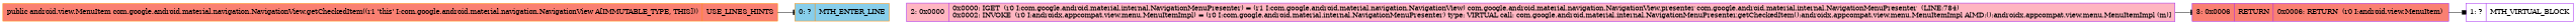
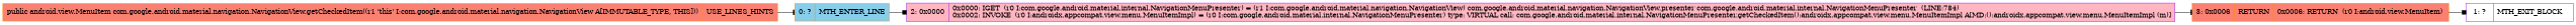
  digraph {
    rankdir=LR
    node [color=darkorange fillcolor=salmon shape=record style=filled]
    edge [arrowhead=box]
    n1 [fillcolor=skyblue label="{0\:\ ?|MTH_ENTER_LINE\l}"]
    n2 [color=purple fillcolor=lightpink label="{2\:\ 0x0000|0x0000: IGET  (r0 I:com.google.android.material.internal.NavigationMenuPresenter) = (r1 I:com.google.android.material.navigation.NavigationView) com.google.android.material.navigation.NavigationView.presenter com.google.android.material.internal.NavigationMenuPresenter  (LINE:784)\l0x0002: INVOKE  (r0 I:androidx.appcompat.view.menu.MenuItemImpl) = (r0 I:com.google.android.material.internal.NavigationMenuPresenter) type: VIRTUAL call: com.google.android.material.internal.NavigationMenuPresenter.getCheckedItem():androidx.appcompat.view.menu.MenuItemImpl A[MD:():androidx.appcompat.view.menu.MenuItemImpl (m)]\l}"]
-   n3 [color=purple label="{3\:\ 0x0006|RETURN\l|0x0006: RETURN  (r0 I:android.view.MenuItem) \l}"]
-   n4 [color=purple fillcolor=white label="{1\:\ ?|MTH_VIRTUAL_BLOCK\l}"]
+   n3 [label="{3\:\ 0x0006|RETURN\l|0x0006: RETURN  (r0 I:android.view.MenuItem) \l}"]
+   n4 [color=purple fillcolor=white label="{1\:\ ?|MTH_EXIT_BLOCK\l}"]
    n5 [label="{public android.view.MenuItem com.google.android.material.navigation.NavigationView.getCheckedItem((r1 'this' I:com.google.android.material.navigation.NavigationView A[IMMUTABLE_TYPE, THIS]))  | USE_LINES_HINTS\l}"]
+   n1 -> n2
    n2 -> n3 [arrowhead=tee]
    n3 -> n4
    n5 -> n1 [arrowhead=tee]
  }
